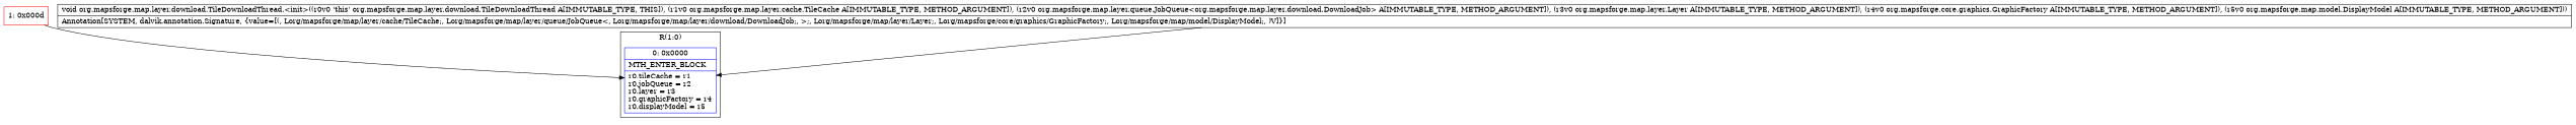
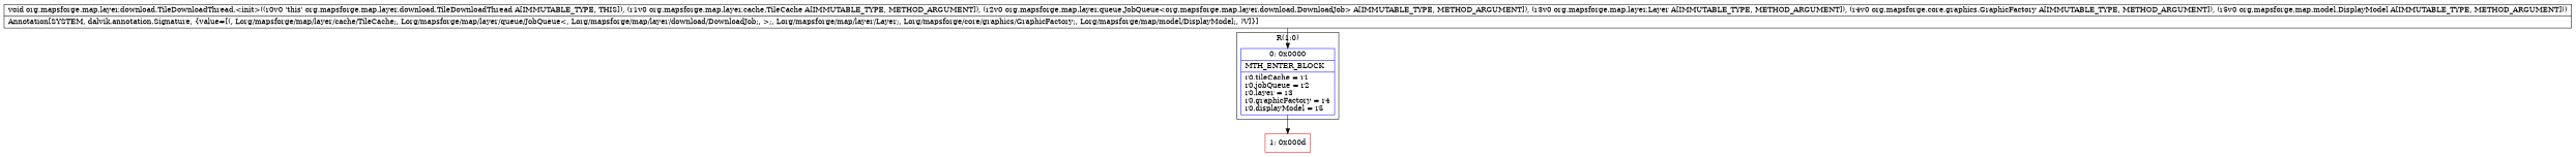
  digraph {
    node [shape=record]
    n1 [color=blue label="{0\:\ 0x0000|MTH_ENTER_BLOCK\l|r0.tileCache = r1\lr0.jobQueue = r2\lr0.layer = r3\lr0.graphicFactory = r4\lr0.displayModel = r5\l}"]
    n2 [color=red label="{1\:\ 0x000d}"]
    n3 [label="{void org.mapsforge.map.layer.download.TileDownloadThread.\<init\>((r0v0 'this' org.mapsforge.map.layer.download.TileDownloadThread A[IMMUTABLE_TYPE, THIS]), (r1v0 org.mapsforge.map.layer.cache.TileCache A[IMMUTABLE_TYPE, METHOD_ARGUMENT]), (r2v0 org.mapsforge.map.layer.queue.JobQueue\<org.mapsforge.map.layer.download.DownloadJob\> A[IMMUTABLE_TYPE, METHOD_ARGUMENT]), (r3v0 org.mapsforge.map.layer.Layer A[IMMUTABLE_TYPE, METHOD_ARGUMENT]), (r4v0 org.mapsforge.core.graphics.GraphicFactory A[IMMUTABLE_TYPE, METHOD_ARGUMENT]), (r5v0 org.mapsforge.map.model.DisplayModel A[IMMUTABLE_TYPE, METHOD_ARGUMENT]))  | Annotation[SYSTEM, dalvik.annotation.Signature, \{value=[(, Lorg\/mapsforge\/map\/layer\/cache\/TileCache;, Lorg\/mapsforge\/map\/layer\/queue\/JobQueue\<, Lorg\/mapsforge\/map\/layer\/download\/DownloadJob;, \>;, Lorg\/mapsforge\/map\/layer\/Layer;, Lorg\/mapsforge\/core\/graphics\/GraphicFactory;, Lorg\/mapsforge\/map\/model\/DisplayModel;, )V]\}]\l}"]
    subgraph cluster_1 {
      label="R(1:0)"
      n1
    }
-   n2 -> n1
+   n1 -> n2
    n3 -> n1
  }
